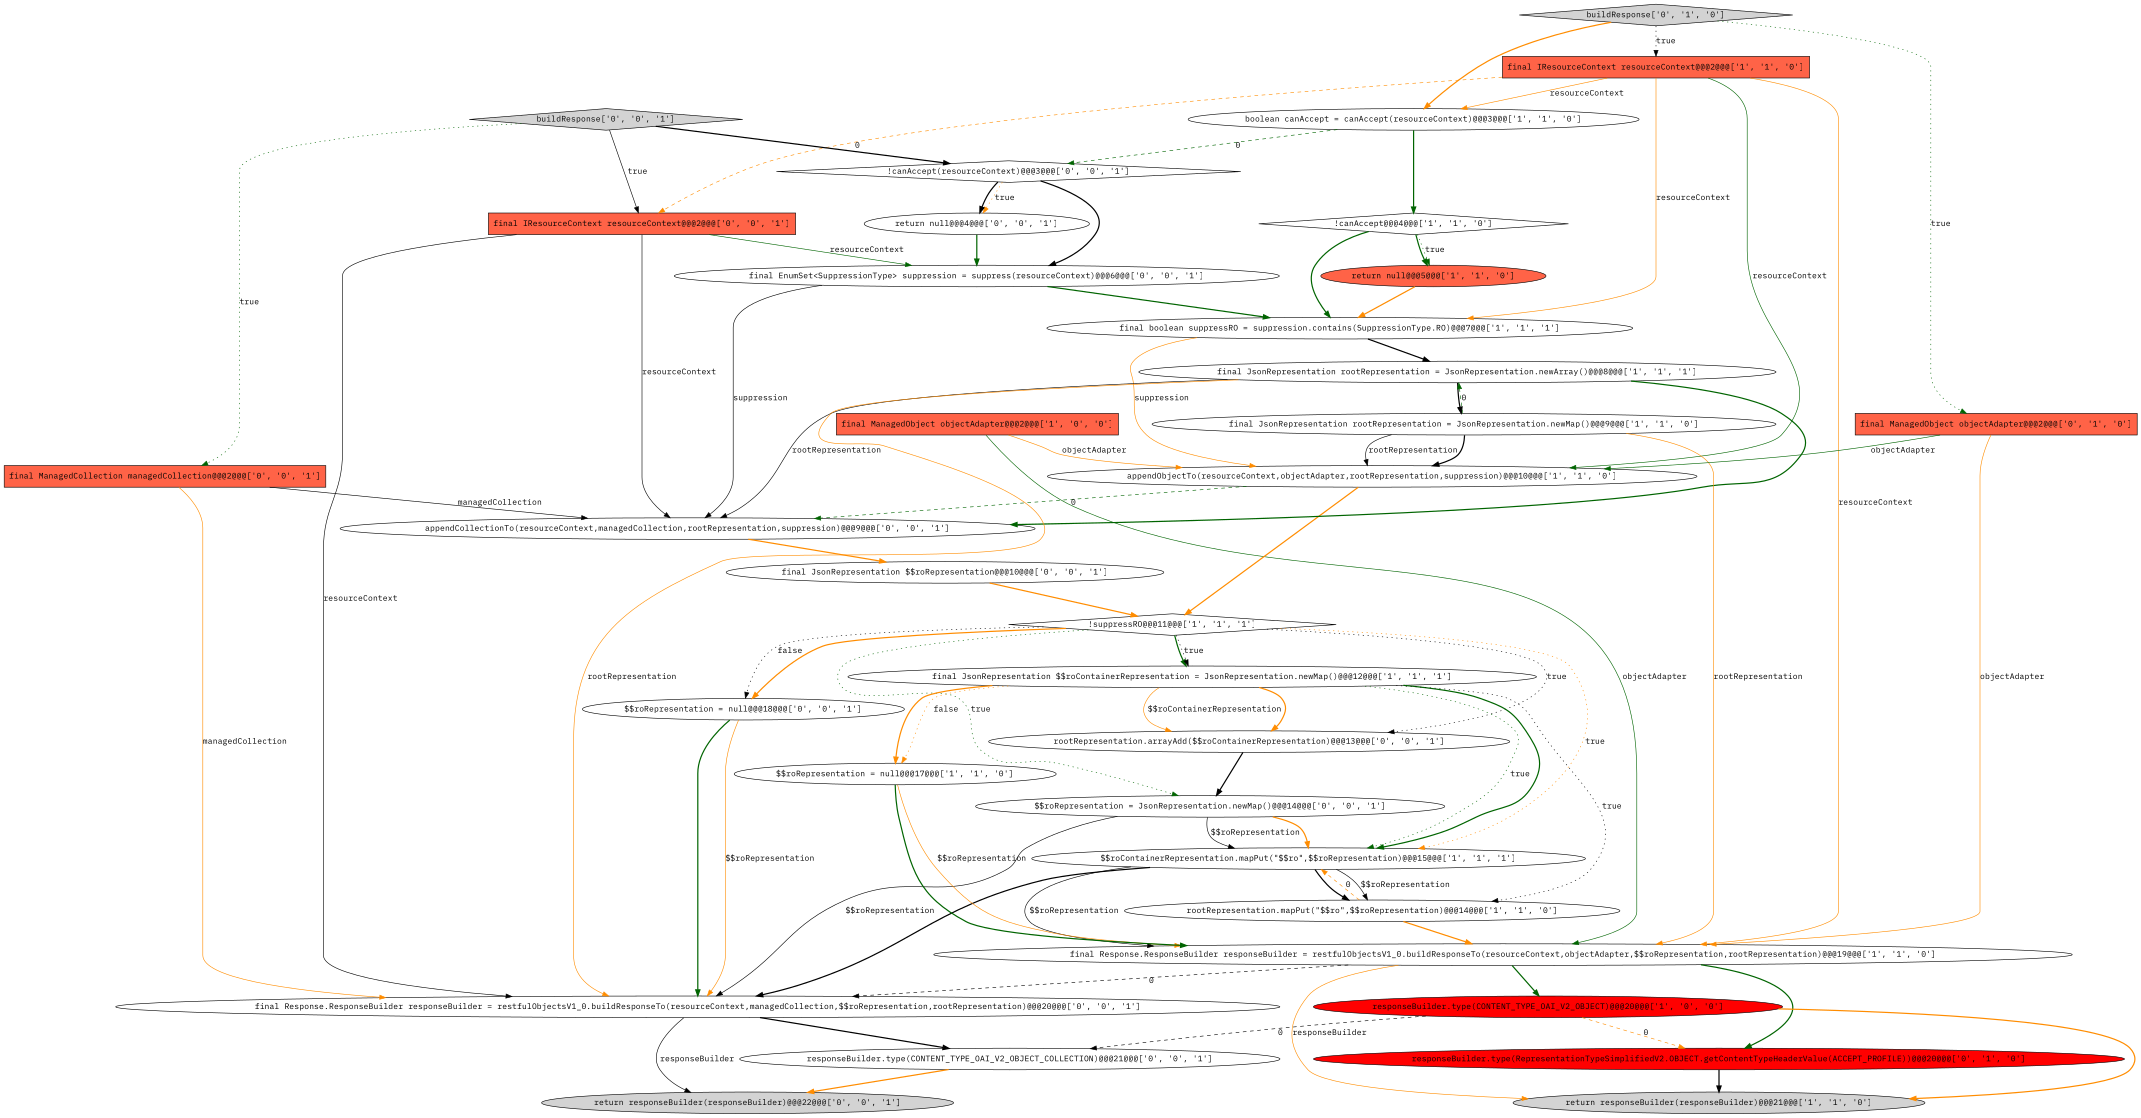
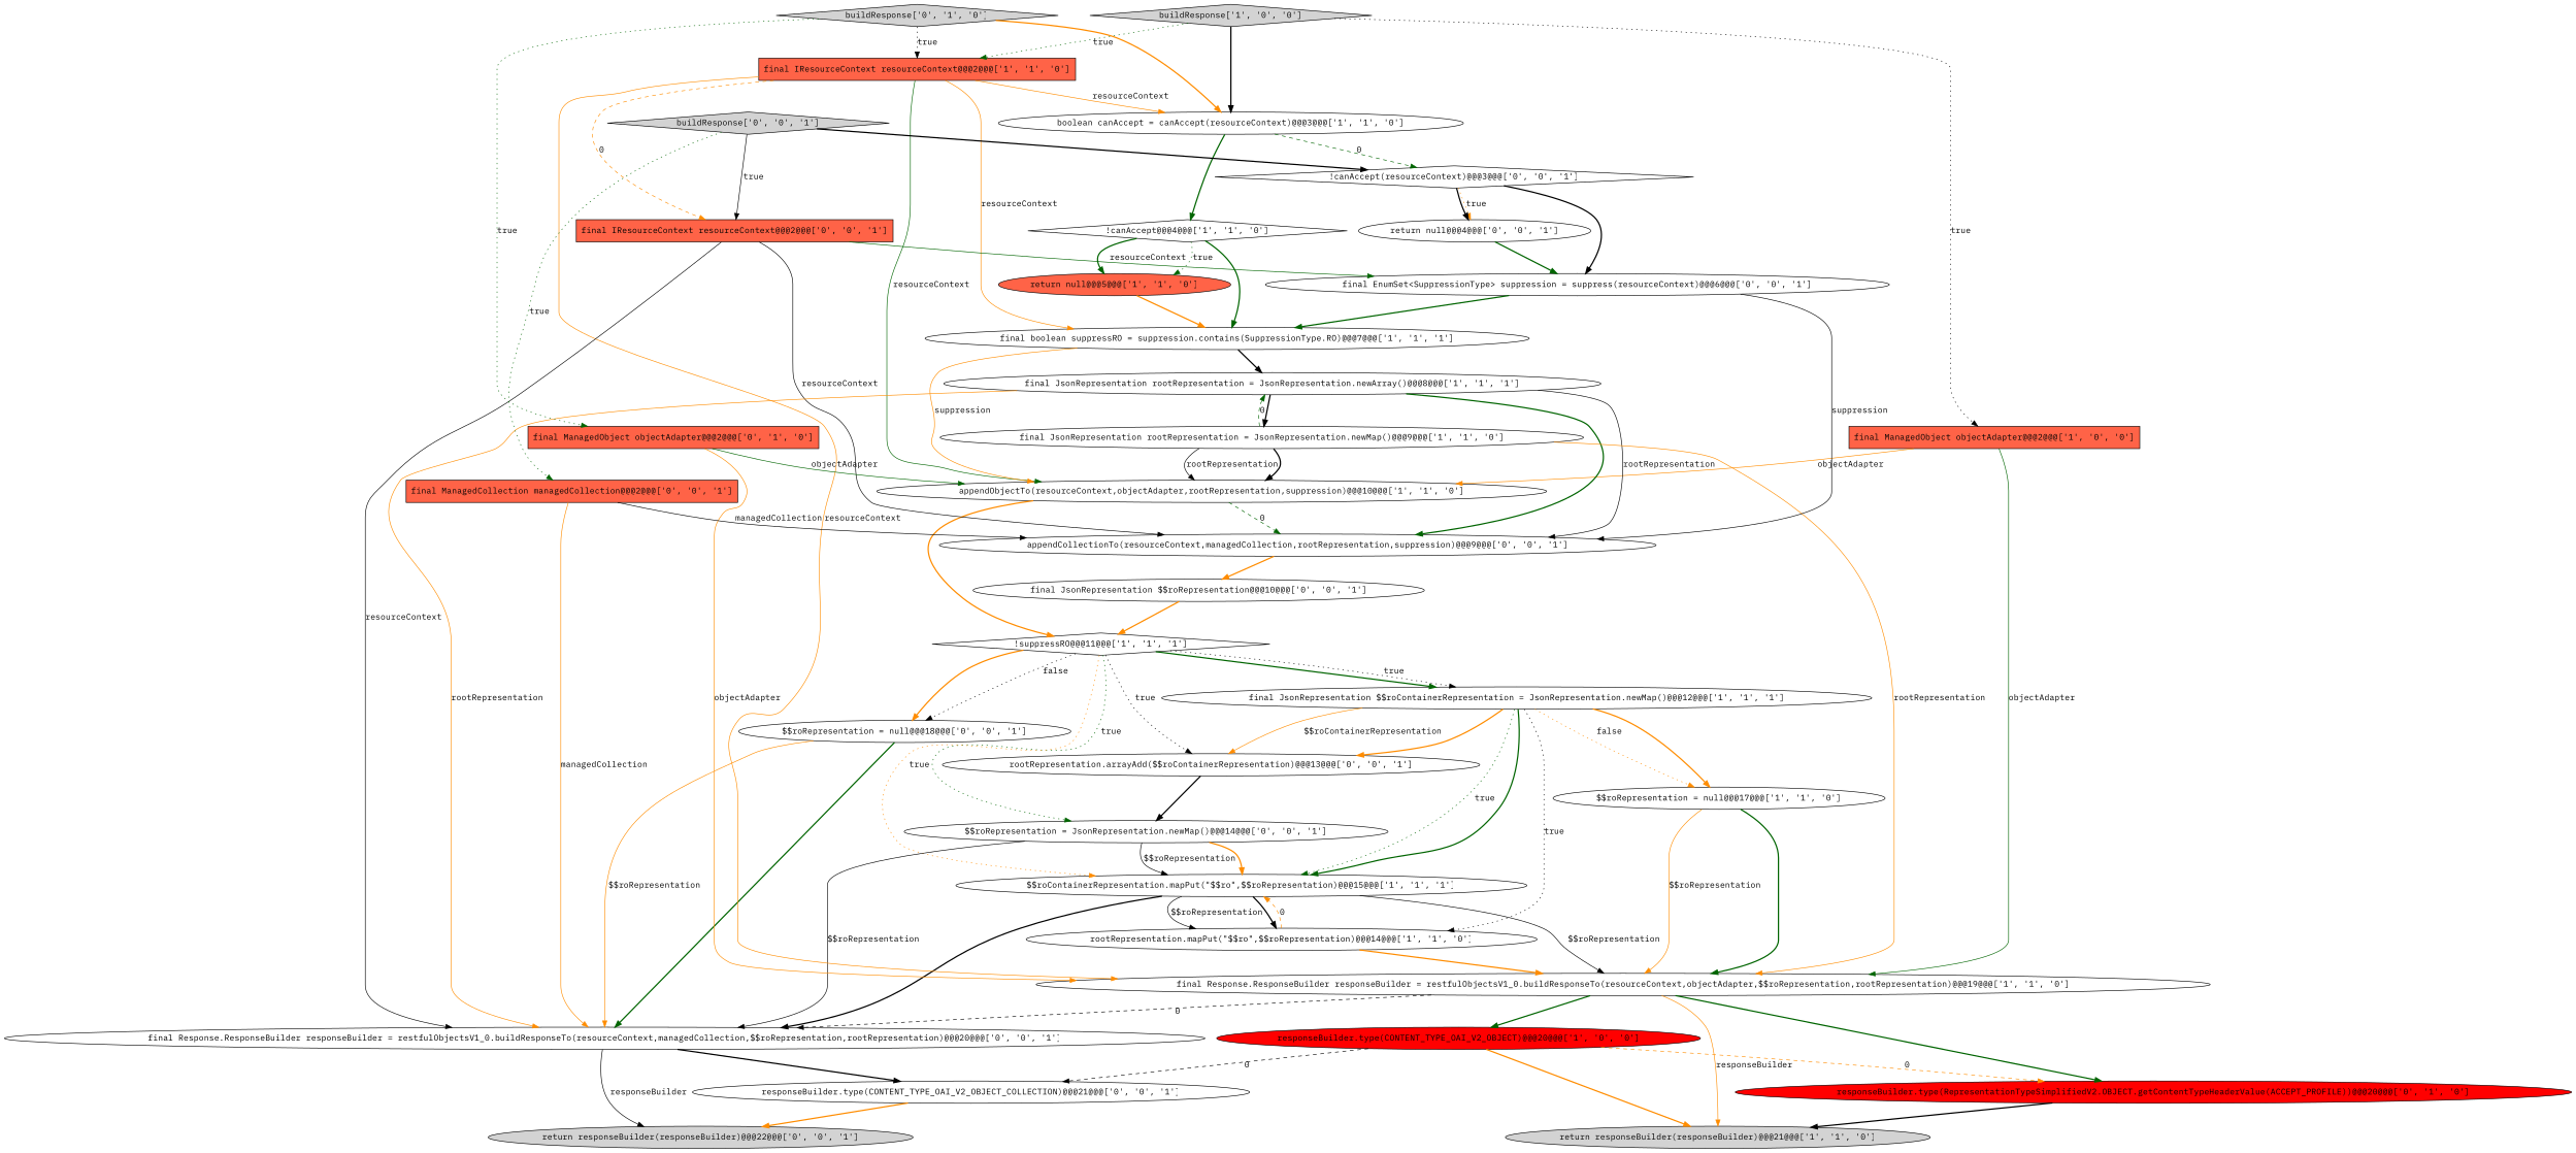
  digraph {
    fontname="IBM Plex Mono"
    node [fillcolor=white fontname="IBM Plex Mono" shape=ellipse style=filled]
    edge [color=black fontname="IBM Plex Mono" style=bold]
    n1 [label="appendCollectionTo(resourceContext,managedCollection,rootRepresentation,suppression)@@@9@@@['0', '0', '1']"]
    n2 [label="final JsonRepresentation $$roRepresentation@@@10@@@['0', '0', '1']"]
    n3 [label="!suppressRO@@@11@@@['1', '1', '1']" shape=diamond]
    n4 [fillcolor=lightgray label="return responseBuilder(responseBuilder)@@@22@@@['0', '0', '1']"]
    n5 [label="final JsonRepresentation $$roContainerRepresentation = JsonRepresentation.newMap()@@@12@@@['1', '1', '1']"]
    n6 [label="$$roRepresentation = null@@@18@@@['0', '0', '1']"]
    n7 [label="rootRepresentation.arrayAdd($$roContainerRepresentation)@@@13@@@['0', '0', '1']"]
    n8 [label="$$roRepresentation = JsonRepresentation.newMap()@@@14@@@['0', '0', '1']"]
    n9 [label="$$roContainerRepresentation.mapPut(\"$$ro\",$$roRepresentation)@@@15@@@['1', '1', '1']"]
    n10 [label="rootRepresentation.mapPut(\"$$ro\",$$roRepresentation)@@@14@@@['1', '1', '0']"]
    n11 [label="$$roRepresentation = null@@@17@@@['1', '1', '0']"]
    n12 [label="final Response.ResponseBuilder responseBuilder = restfulObjectsV1_0.buildResponseTo(resourceContext,managedCollection,$$roRepresentation,rootRepresentation)@@@20@@@['0', '0', '1']"]
    n13 [label="final Response.ResponseBuilder responseBuilder = restfulObjectsV1_0.buildResponseTo(resourceContext,objectAdapter,$$roRepresentation,rootRepresentation)@@@19@@@['1', '1', '0']"]
+   n14 [fillcolor=lightgray label="buildResponse['1', '0', '0']" shape=diamond]
    n15 [label="boolean canAccept = canAccept(resourceContext)@@@3@@@['1', '1', '0']"]
    n16 [fillcolor=tomato label="final IResourceContext resourceContext@@@2@@@['1', '1', '0']" shape=box]
    n17 [fillcolor=tomato label="final ManagedObject objectAdapter@@@2@@@['1', '0', '0']" shape=box]
    n18 [label="!canAccept@@@4@@@['1', '1', '0']" shape=diamond]
    n19 [label="!canAccept(resourceContext)@@@3@@@['0', '0', '1']" shape=diamond]
    n20 [label="appendObjectTo(resourceContext,objectAdapter,rootRepresentation,suppression)@@@10@@@['1', '1', '0']"]
    n21 [fillcolor=tomato label="final IResourceContext resourceContext@@@2@@@['0', '0', '1']" shape=box]
    n22 [label="final boolean suppressRO = suppression.contains(SuppressionType.RO)@@@7@@@['1', '1', '1']"]
    n23 [label="final JsonRepresentation rootRepresentation = JsonRepresentation.newArray()@@@8@@@['1', '1', '1']"]
    n24 [label="final JsonRepresentation rootRepresentation = JsonRepresentation.newMap()@@@9@@@['1', '1', '0']"]
    n25 [label="responseBuilder.type(CONTENT_TYPE_OAI_V2_OBJECT_COLLECTION)@@@21@@@['0', '0', '1']"]
    n26 [fillcolor=tomato label="return null@@@5@@@['1', '1', '0']"]
    n27 [label="final EnumSet<SuppressionType> suppression = suppress(resourceContext)@@@6@@@['0', '0', '1']"]
    n28 [label="return null@@@4@@@['0', '0', '1']"]
    n29 [fillcolor=red label="responseBuilder.type(CONTENT_TYPE_OAI_V2_OBJECT)@@@20@@@['1', '0', '0']"]
    n30 [fillcolor=lightgray label="return responseBuilder(responseBuilder)@@@21@@@['1', '1', '0']"]
    n31 [fillcolor=red label="responseBuilder.type(RepresentationTypeSimplifiedV2.OBJECT.getContentTypeHeaderValue(ACCEPT_PROFILE))@@@20@@@['0', '1', '0']"]
    n32 [fillcolor=lightgray label="buildResponse['0', '1', '0']" shape=diamond]
    n33 [fillcolor=tomato label="final ManagedObject objectAdapter@@@2@@@['0', '1', '0']" shape=box]
    n34 [fillcolor=lightgray label="buildResponse['0', '0', '1']" shape=diamond]
    n35 [fillcolor=tomato label="final ManagedCollection managedCollection@@@2@@@['0', '0', '1']" shape=box]
    n1 -> n2 [color=darkorange]
    n2 -> n3 [color=darkorange]
    n3 -> n5 [color=darkgreen]
    n3 -> n5 [label=true style=dotted]
    n3 -> n6 [color=darkorange]
    n3 -> n6 [label=false style=dotted]
    n3 -> n7 [label=true style=dotted]
    n3 -> n8 [color=darkgreen label=true style=dotted]
    n3 -> n9 [color=darkorange label=true style=dotted]
    n5 -> n7 [color=darkorange label="$$roContainerRepresentation" style=solid]
    n5 -> n7 [color=darkorange]
    n5 -> n9 [color=darkgreen label=true style=dotted]
    n5 -> n9 [color=darkgreen]
    n5 -> n10 [label=true style=dotted]
    n5 -> n11 [color=darkorange]
    n5 -> n11 [color=darkorange label=false style=dotted]
    n6 -> n12 [color=darkorange label="$$roRepresentation" style=solid]
    n6 -> n12 [color=darkgreen]
    n7 -> n8
    n8 -> n9 [label="$$roRepresentation" style=solid]
    n8 -> n9 [color=darkorange]
    n8 -> n12 [label="$$roRepresentation" style=solid]
    n9 -> n10 [label="$$roRepresentation" style=solid]
    n9 -> n10
    n9 -> n12
    n9 -> n13 [label="$$roRepresentation" style=solid]
    n10 -> n9 [color=darkorange label=0 style=dashed]
    n10 -> n13 [color=darkorange]
    n11 -> n13 [color=darkorange label="$$roRepresentation" style=solid]
    n11 -> n13 [color=darkgreen]
    n12 -> n4 [label=responseBuilder style=solid]
    n12 -> n25
    n13 -> n12 [label=0 style=dashed]
    n13 -> n29 [color=darkgreen]
    n13 -> n30 [color=darkorange label=responseBuilder style=solid]
    n13 -> n31 [color=darkgreen]
+   n14 -> n15
+   n14 -> n16 [color=darkgreen label=true style=dotted]
+   n14 -> n17 [label=true style=dotted]
    n15 -> n18 [color=darkgreen]
    n15 -> n19 [color=darkgreen label=0 style=dashed]
    n16 -> n13 [color=darkorange label=resourceContext style=solid]
    n16 -> n15 [color=darkorange label=resourceContext style=solid]
    n16 -> n20 [color=darkgreen label=resourceContext style=solid]
    n16 -> n21 [color=darkorange label=0 style=dashed]
    n16 -> n22 [color=darkorange label=resourceContext style=solid]
    n17 -> n13 [color=darkgreen label=objectAdapter style=solid]
    n17 -> n20 [color=darkorange label=objectAdapter style=solid]
    n18 -> n22 [color=darkgreen]
    n18 -> n26 [color=darkgreen]
    n18 -> n26 [color=darkgreen label=true style=dotted]
    n19 -> n27
    n19 -> n28 [color=darkorange label=true style=dotted]
    n19 -> n28
    n20 -> n1 [color=darkgreen label=0 style=dashed]
    n20 -> n3 [color=darkorange]
    n21 -> n1 [label=resourceContext style=solid]
    n21 -> n12 [label=resourceContext style=solid]
    n21 -> n27 [color=darkgreen label=resourceContext style=solid]
    n22 -> n20 [color=darkorange label=suppression style=solid]
    n22 -> n23
    n23 -> n1 [label=rootRepresentation style=solid]
    n23 -> n1 [color=darkgreen]
    n23 -> n12 [color=darkorange label=rootRepresentation style=solid]
    n23 -> n24
    n24 -> n13 [color=darkorange label=rootRepresentation style=solid]
    n24 -> n20 [label=rootRepresentation style=solid]
    n24 -> n20
    n24 -> n23 [color=darkgreen label=0 style=dashed]
    n25 -> n4 [color=darkorange]
    n26 -> n22 [color=darkorange]
    n27 -> n1 [label=suppression style=solid]
    n27 -> n22 [color=darkgreen]
    n28 -> n27 [color=darkgreen]
    n29 -> n25 [label=0 style=dashed]
    n29 -> n30 [color=darkorange]
    n29 -> n31 [color=darkorange label=0 style=dashed]
    n31 -> n30
    n32 -> n15 [color=darkorange]
    n32 -> n16 [label=true style=dotted]
    n32 -> n33 [color=darkgreen label=true style=dotted]
    n33 -> n13 [color=darkorange label=objectAdapter style=solid]
    n33 -> n20 [color=darkgreen label=objectAdapter style=solid]
    n34 -> n19
    n34 -> n21 [label=true style=solid]
    n34 -> n35 [color=darkgreen label=true style=dotted]
    n35 -> n1 [label=managedCollection style=solid]
    n35 -> n12 [color=darkorange label=managedCollection style=solid]
  }
